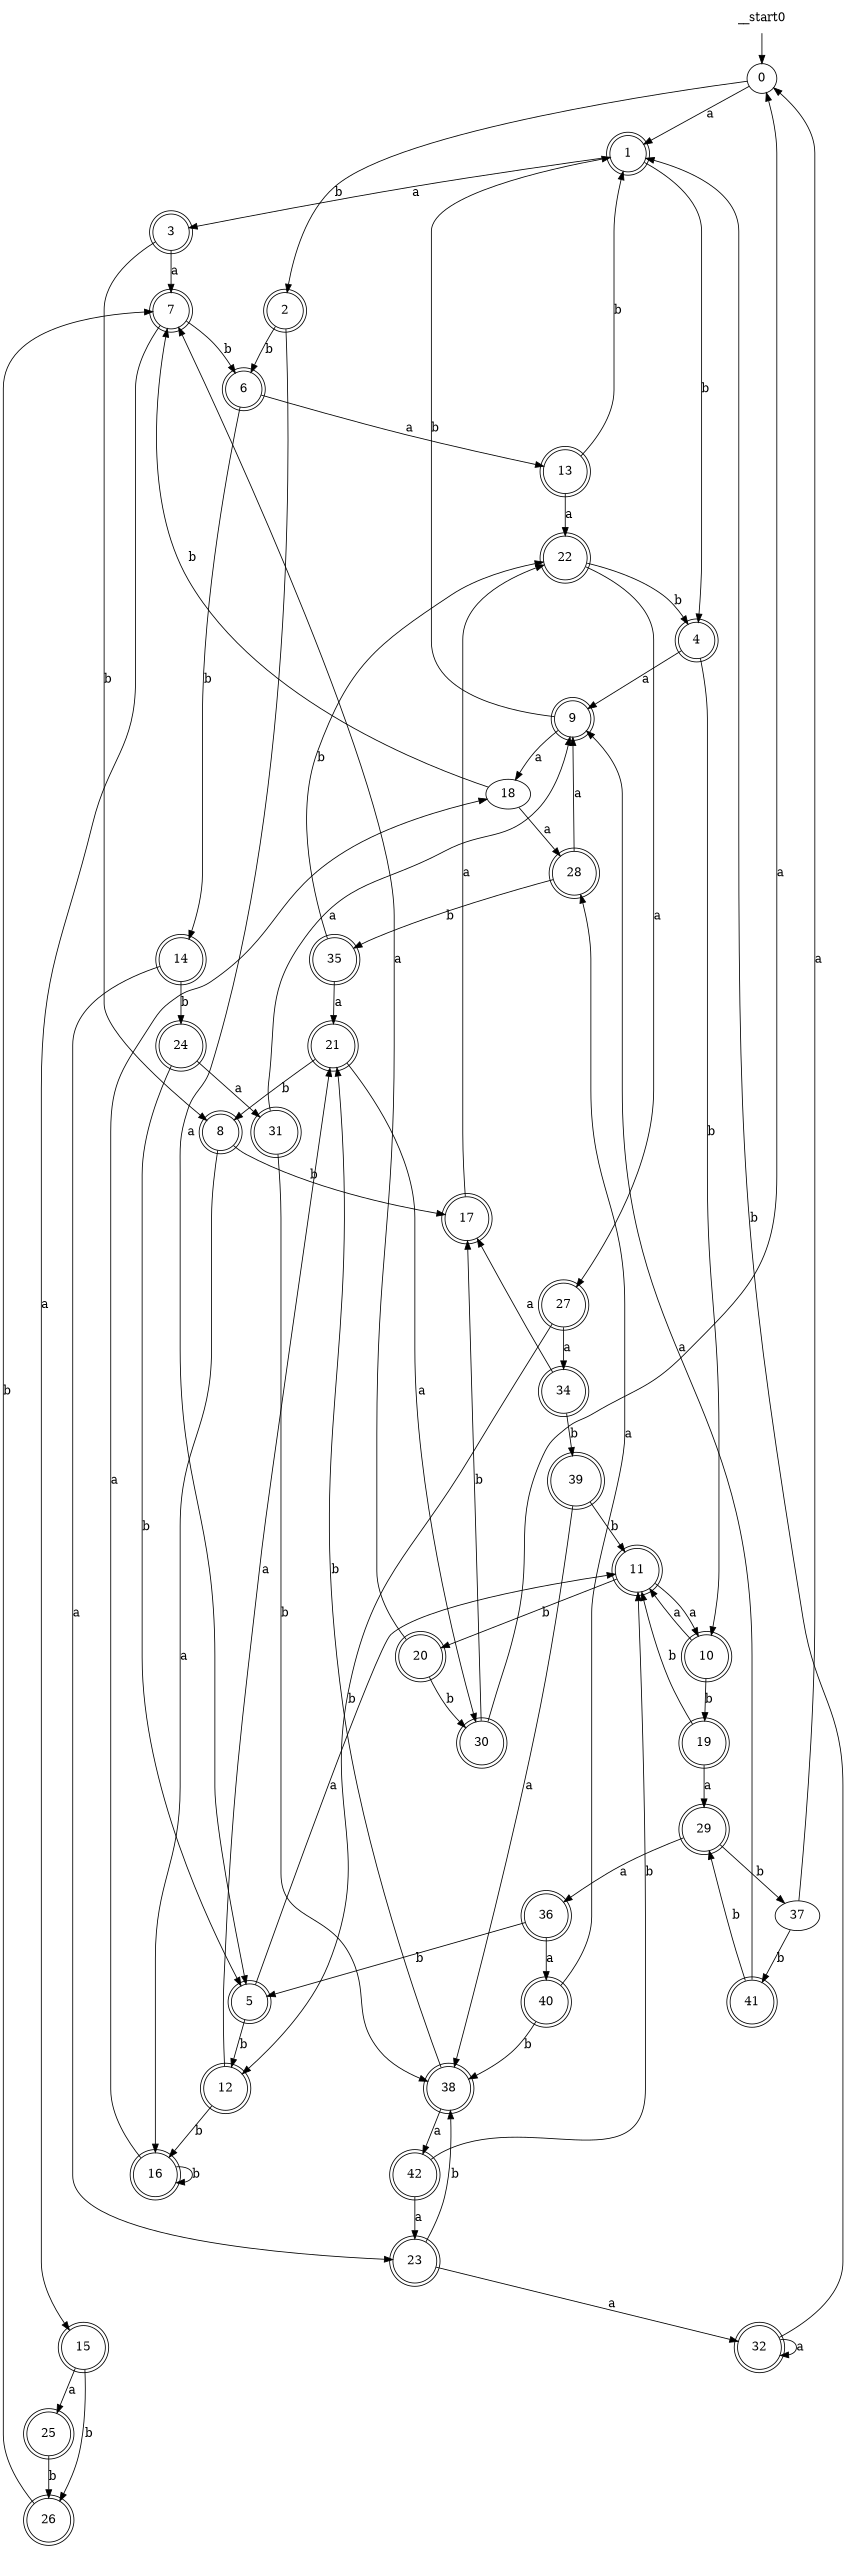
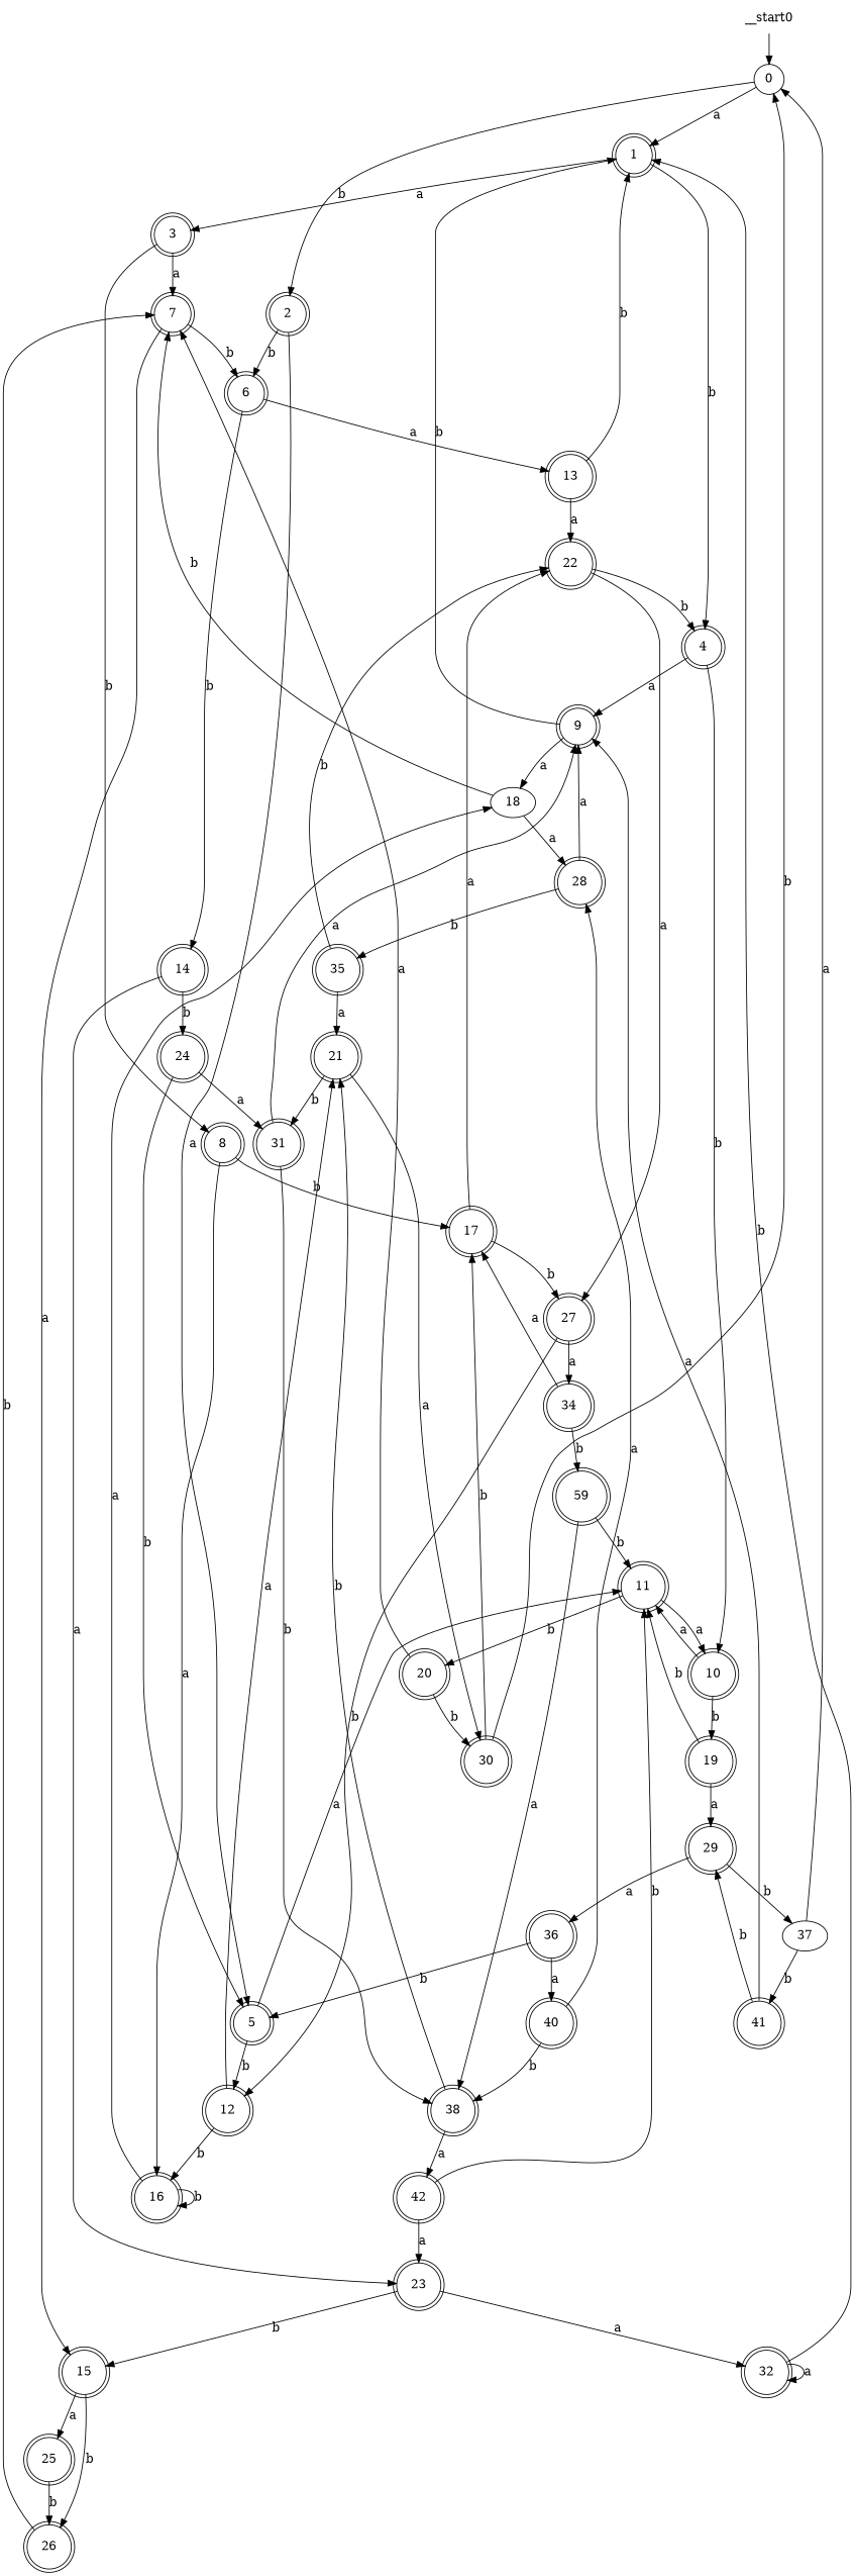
  digraph {
    node [shape=doublecircle]
    __start0 [shape=none]
    0 [shape=circle]
    1
    2
    3
    4
    5
    6
    7
    8
    9
    10
    11
    12
    13
    14
    15
    16
    17
    18 [shape=""]
    19
    20
    21
    22
    23
    24
    25
    26
    27
    28
    29
    30
    31
    32
    34
    35
    36
    37 [shape=""]
    38
-   39
+   39 [label=59]
    40
    41
    42
    __start0 -> 0
    0 -> 1 [label=a]
    0 -> 2 [label=b]
    1 -> 3 [label=a]
    1 -> 4 [label=b]
    2 -> 5 [label=a]
    2 -> 6 [label=b]
    3 -> 7 [label=a]
    3 -> 8 [label=b]
    4 -> 9 [label=a]
    4 -> 10 [label=b]
    5 -> 11 [label=a]
    5 -> 12 [label=b]
    6 -> 13 [label=a]
    6 -> 14 [label=b]
    7 -> 6 [label=b]
    7 -> 15 [label=a]
    8 -> 16 [label=a]
    8 -> 17 [label=b]
    9 -> 1 [label=b]
    9 -> 18 [label=a]
    10 -> 11 [label=a]
    10 -> 19 [label=b]
    11 -> 10 [label=a]
    11 -> 20 [label=b]
    12 -> 16 [label=b]
    12 -> 21 [label=a]
    13 -> 1 [label=b]
    13 -> 22 [label=a]
    14 -> 23 [label=a]
    14 -> 24 [label=b]
    15 -> 25 [label=a]
    15 -> 26 [label=b]
    16 -> 16 [label=b]
    16 -> 18 [label=a]
    17 -> 22 [label=a]
+   17 -> 27 [label=b]
    18 -> 7 [label=b]
    18 -> 28 [label=a]
    19 -> 11 [label=b]
    19 -> 29 [label=a]
    20 -> 7 [label=a]
    20 -> 30 [label=b]
    21 -> 30 [label=a]
-   21 -> 8 [label=b]
+   21 -> 31 [label=b]
    22 -> 4 [label=b]
    22 -> 27 [label=a]
-   23 -> 38 [label=b]
+   23 -> 15 [label=b]
    23 -> 32 [label=a]
    24 -> 5 [label=b]
    24 -> 31 [label=a]
    25 -> 26 [label=b]
    26 -> 7 [label=b]
    27 -> 12 [label=b]
    27 -> 34 [label=a]
    28 -> 9 [label=a]
    28 -> 35 [label=b]
    29 -> 36 [label=a]
    29 -> 37 [label=b]
-   30 -> 0 [label=a]
+   30 -> 0 [label=b]
    30 -> 17 [label=b]
    31 -> 9 [label=a]
    31 -> 38 [label=b]
    32 -> 1 [label=b]
    32 -> 32 [label=a]
    34 -> 17 [label=a]
    34 -> 39 [label=b]
    35 -> 21 [label=a]
    35 -> 22 [label=b]
    36 -> 5 [label=b]
    36 -> 40 [label=a]
    37 -> 0 [label=a]
    37 -> 41 [label=b]
    38 -> 21 [label=b]
    38 -> 42 [label=a]
    39 -> 11 [label=b]
    39 -> 38 [label=a]
    40 -> 28 [label=a]
    40 -> 38 [label=b]
    41 -> 9 [label=a]
    41 -> 29 [label=b]
    42 -> 11 [label=b]
    42 -> 23 [label=a]
  }
